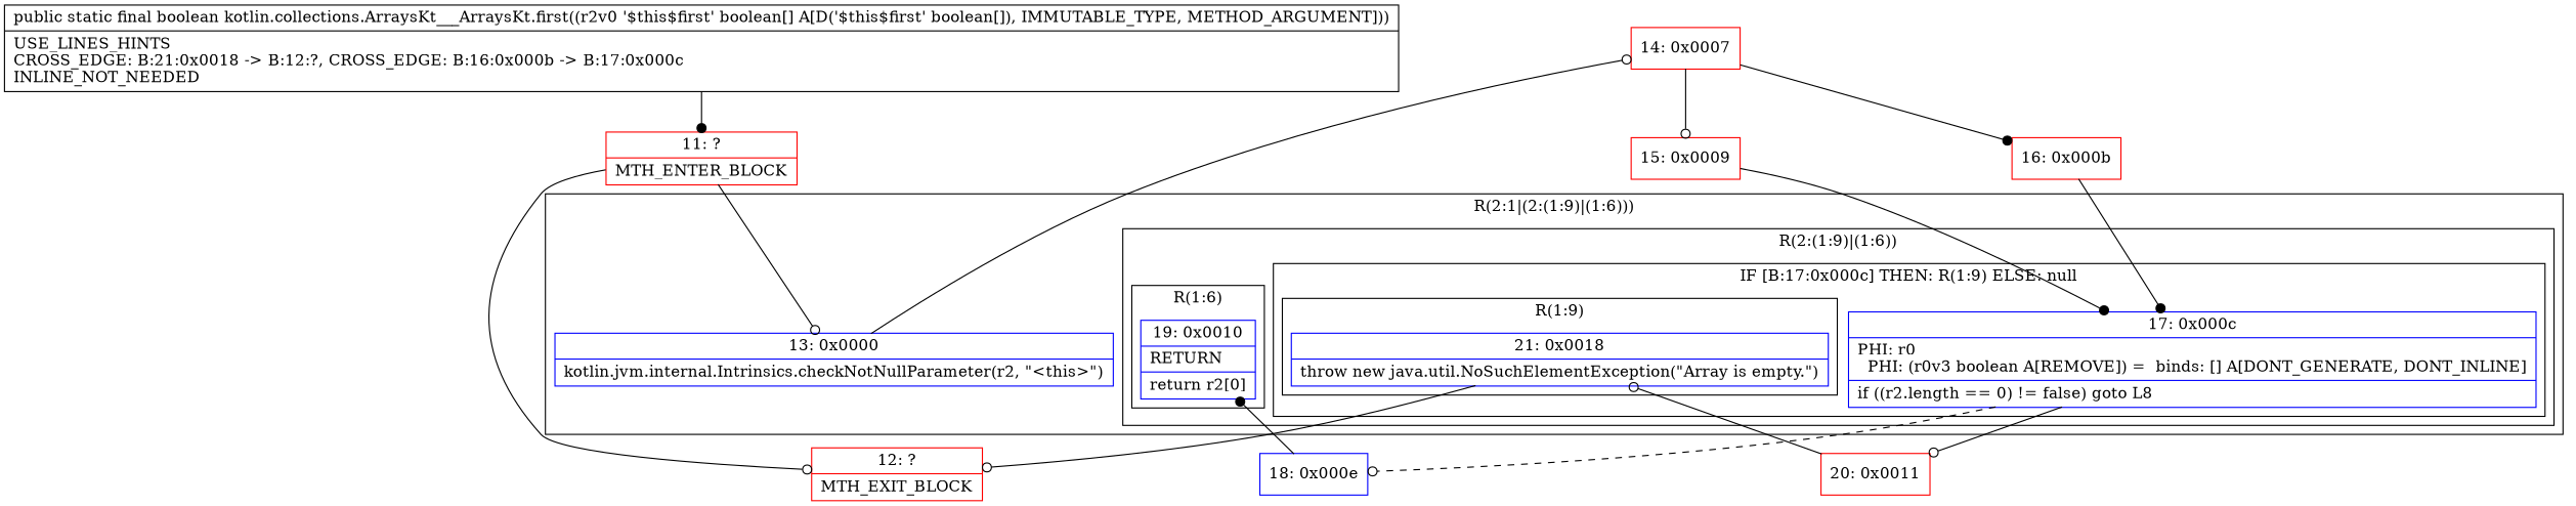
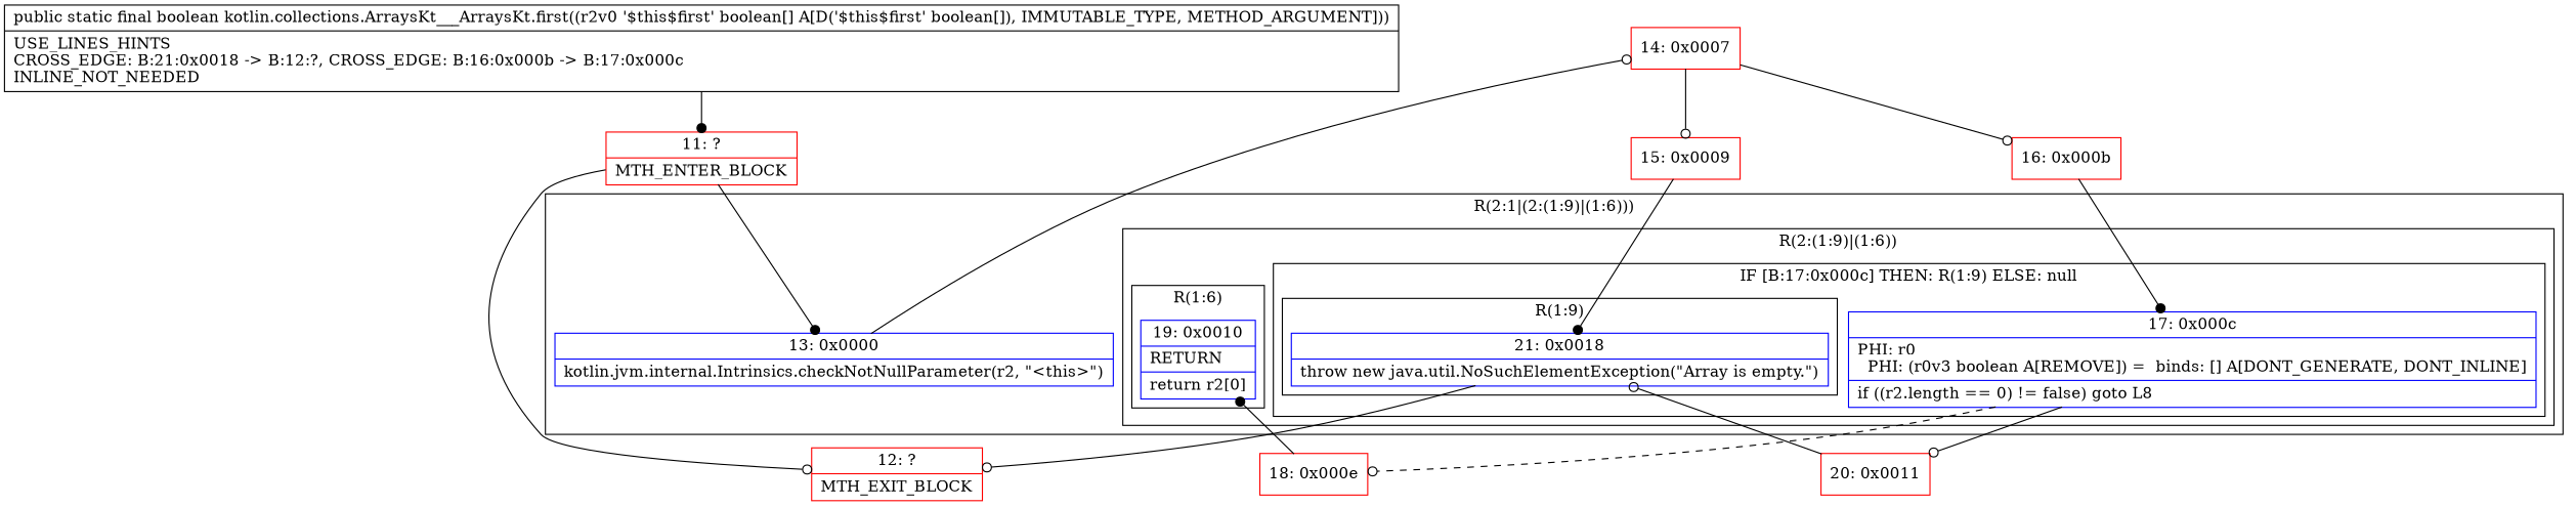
  digraph {
    node [color=red shape=record]
    edge [arrowhead=odot]
    n1 [color=blue label="{21\:\ 0x0018|throw new java.util.NoSuchElementException(\"Array is empty.\")\l}"]
    n2 [color=blue label="{17\:\ 0x000c|PHI: r0 \l  PHI: (r0v3 boolean A[REMOVE]) =  binds: [] A[DONT_GENERATE, DONT_INLINE]\l|if ((r2.length == 0) != false) goto L8\l}"]
    n3 [color=blue label="{19\:\ 0x0010|RETURN\l|return r2[0]\l}"]
    n4 [color=blue label="{13\:\ 0x0000|kotlin.jvm.internal.Intrinsics.checkNotNullParameter(r2, \"\<this\>\")\l}"]
    n5 [label="{12\:\ ?|MTH_EXIT_BLOCK\l}"]
-   n6 [color=blue label="{18\:\ 0x000e}"]
+   n6 [label="{18\:\ 0x000e}"]
    n7 [label="{20\:\ 0x0011}"]
    n8 [label="{14\:\ 0x0007}"]
    n9 [label="{15\:\ 0x0009}"]
    n10 [label="{16\:\ 0x000b}"]
    n11 [label="{11\:\ ?|MTH_ENTER_BLOCK\l}"]
    n12 [label="{public static final boolean kotlin.collections.ArraysKt___ArraysKt.first((r2v0 '$this$first' boolean[] A[D('$this$first' boolean[]), IMMUTABLE_TYPE, METHOD_ARGUMENT]))  | USE_LINES_HINTS\lCROSS_EDGE: B:21:0x0018 \-\> B:12:?, CROSS_EDGE: B:16:0x000b \-\> B:17:0x000c\lINLINE_NOT_NEEDED\l}" color=""]
    subgraph cluster_1 {
      label="R(2:1|(2:(1:9)|(1:6)))"
      n4
      subgraph cluster_2 {
        label="R(2:(1:9)|(1:6))"
        subgraph cluster_3 {
          label="IF [B:17:0x000c] THEN: R(1:9) ELSE: null"
          n2
          subgraph cluster_4 {
            label="R(1:9)"
            n1
          }
        }
        subgraph cluster_5 {
          label="R(1:6)"
          n3
        }
      }
    }
    n1 -> n5
    n2 -> n6 [style=dashed]
    n2 -> n7
    n4 -> n8
    n6 -> n3 [arrowhead=dot]
    n7 -> n1
    n8 -> n9
-   n8 -> n10 [arrowhead=dot]
-   n9 -> n2 [arrowhead=dot]
+   n8 -> n10
+   n9 -> n1 [arrowhead=dot]
    n10 -> n2 [arrowhead=dot]
-   n11 -> n4
+   n11 -> n4 [arrowhead=dot]
    n11 -> n5
    n12 -> n11 [arrowhead=dot]
  }
